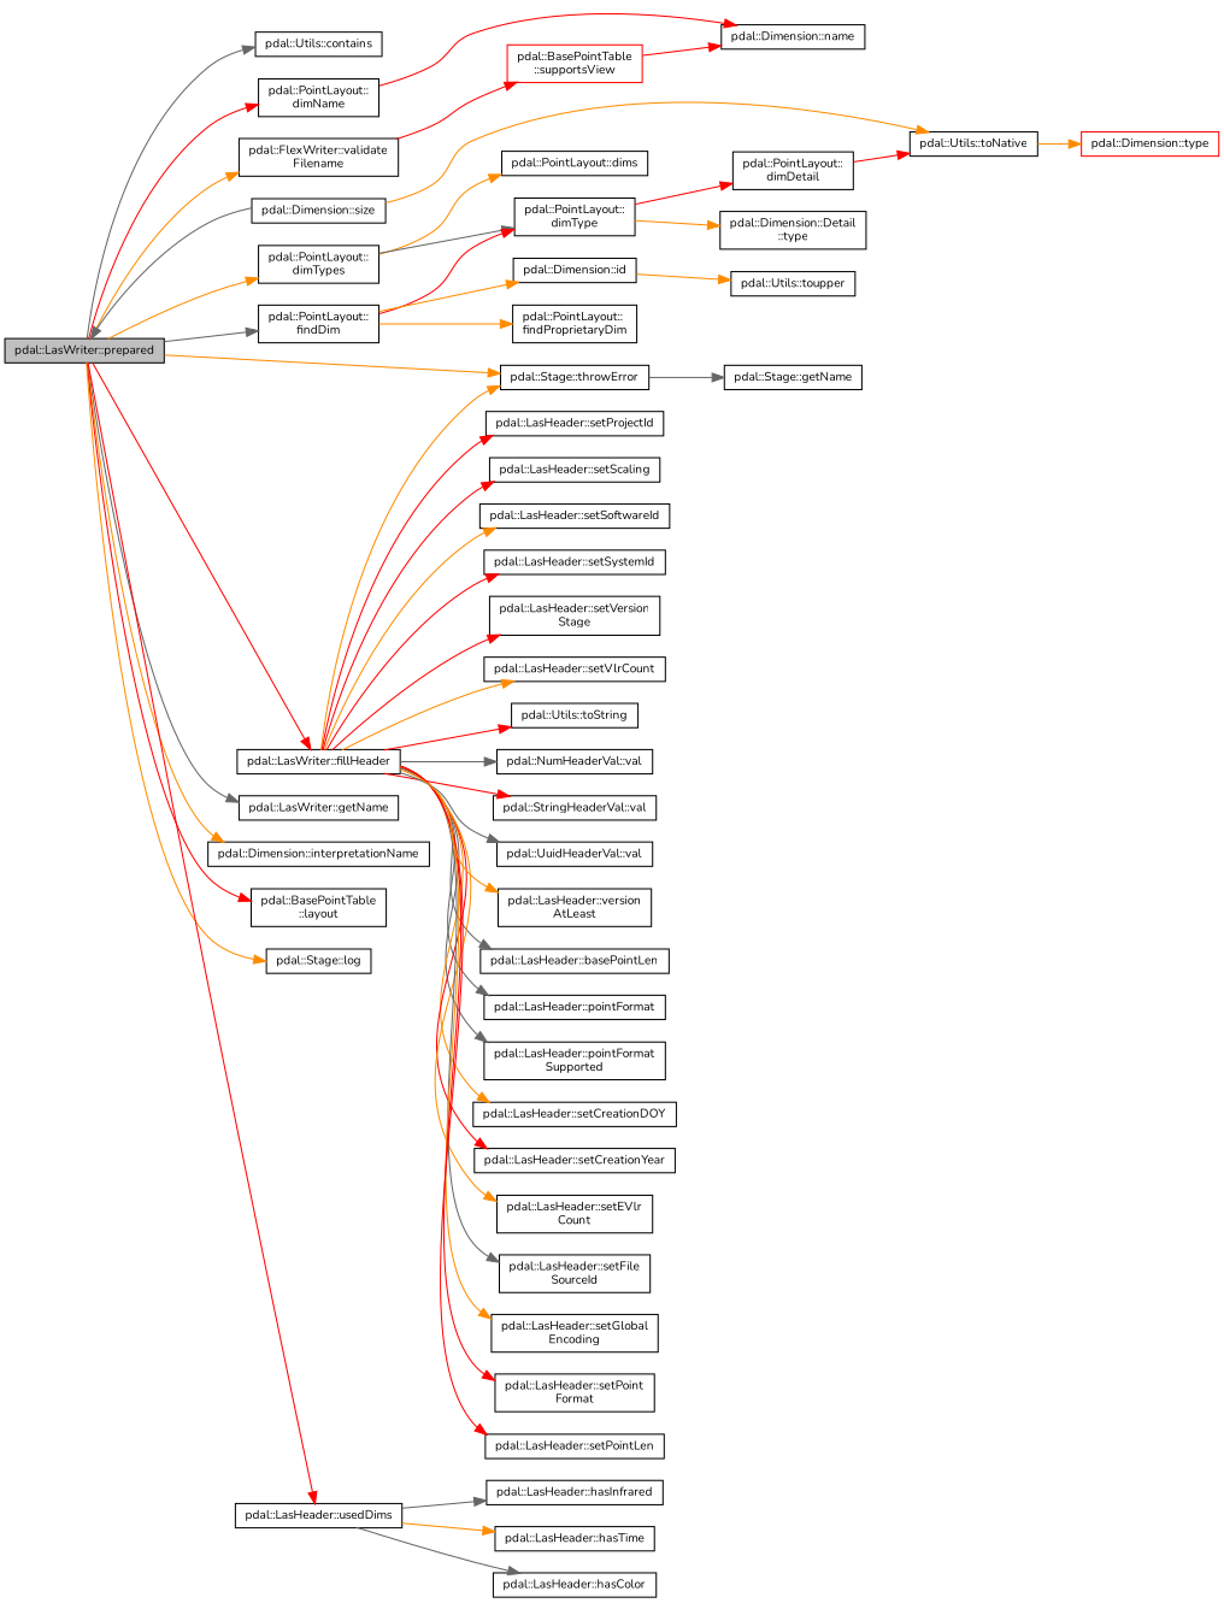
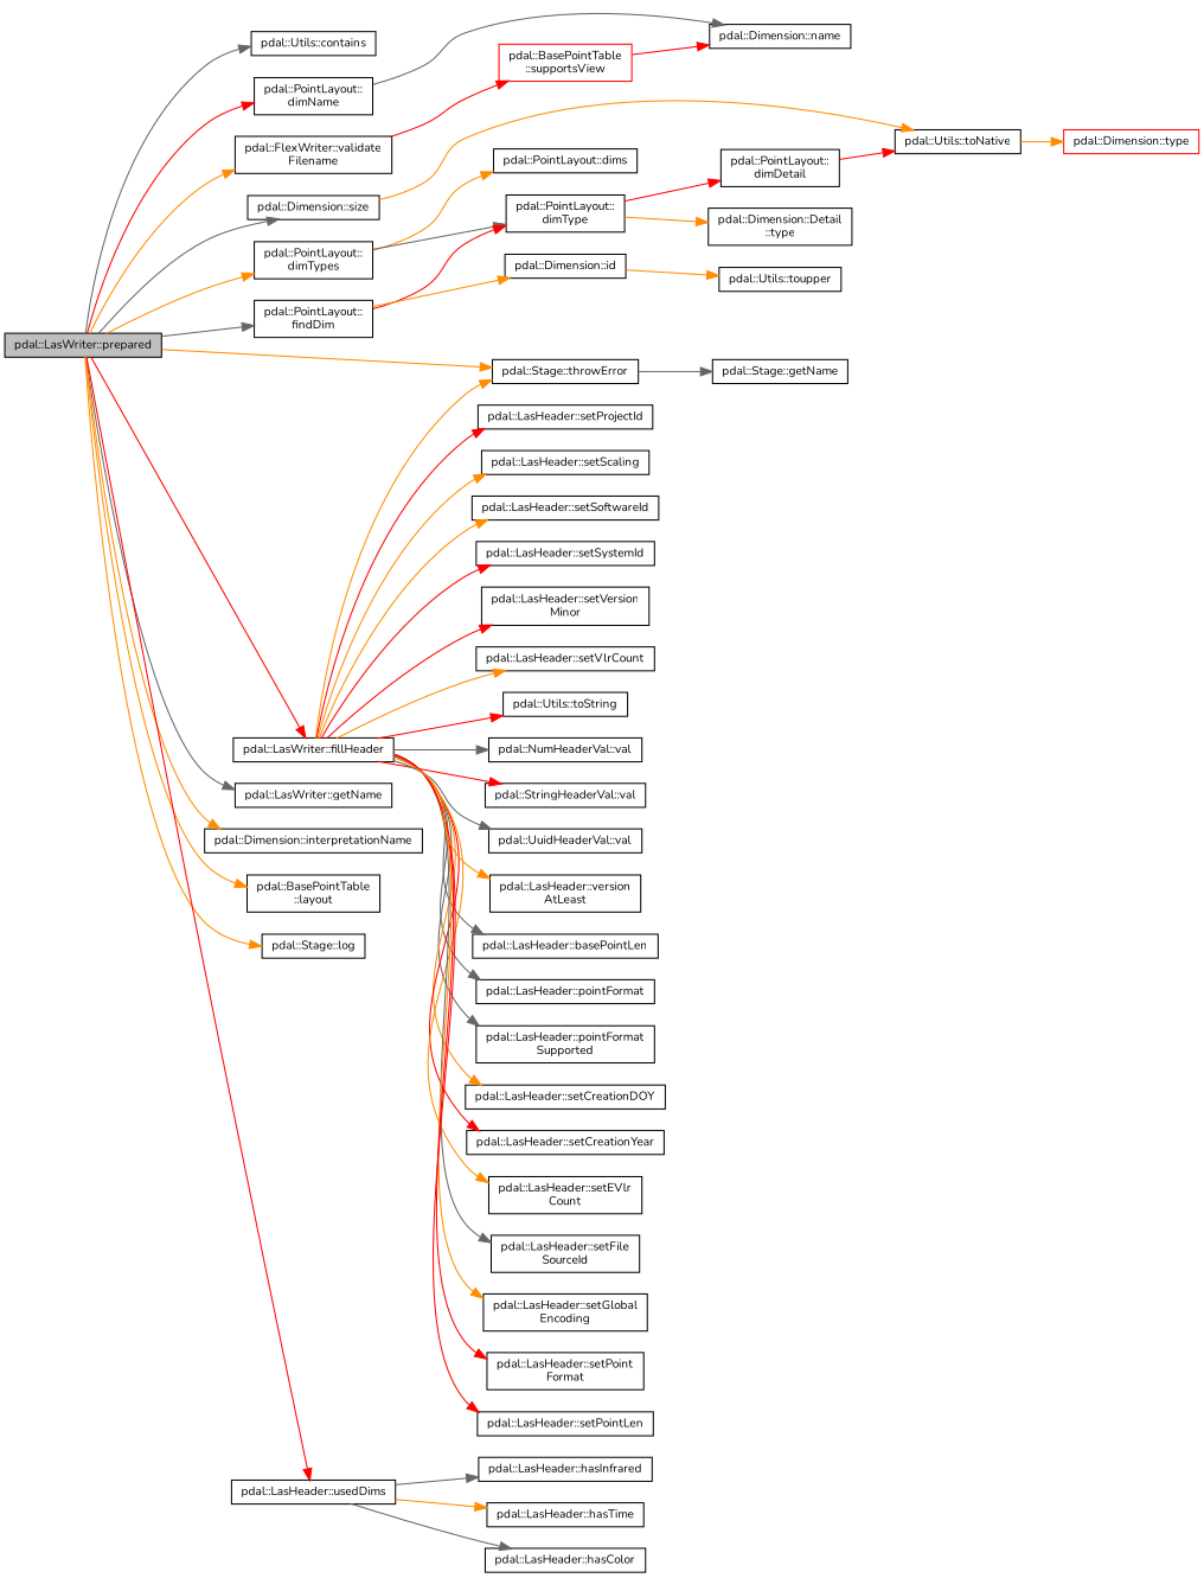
  digraph {
    fontname=Nunito
    rankdir=LR
    node [color=black fillcolor=white fontname=Nunito fontsize=10 shape=record style=filled]
    edge [color=darkorange fontname=Nunito fontsize=10 labelfontname=Helvetica labelfontsize=10 style=solid]
    n1 [fillcolor=grey75 fontcolor=black height=0.2 label="pdal::LasWriter::prepared" width=0.4]
    n2 [height=0.2 label="pdal::Utils::contains" width=0.4]
    n3 [height=0.2 label="pdal::PointLayout::\ldimName" width=0.4]
    n4 [height=0.2 label="pdal::PointLayout::\ldimTypes" width=0.4]
    n5 [height=0.2 label="pdal::LasWriter::fillHeader" width=0.4]
    n6 [height=0.2 label="pdal::Stage::throwError" width=0.4]
    n7 [height=0.2 label="pdal::PointLayout::\lfindDim" width=0.4]
    n8 [height=0.2 label="pdal::LasWriter::getName" width=0.4]
    n9 [height=0.2 label="pdal::Dimension::interpretationName" width=0.4]
    n10 [height=0.2 label="pdal::BasePointTable\l::layout" width=0.4]
    n11 [height=0.2 label="pdal::Stage::log" width=0.4]
    n12 [height=0.2 label="pdal::Dimension::size" width=0.4]
    n13 [height=0.2 label="pdal::LasHeader::usedDims" width=0.4]
    n14 [height=0.2 label="pdal::FlexWriter::validate\lFilename" width=0.4]
    n15 [height=0.2 label="pdal::Dimension::name" width=0.4]
    n16 [height=0.2 label="pdal::PointLayout::dims" width=0.4]
    n17 [height=0.2 label="pdal::PointLayout::\ldimType" width=0.4]
    n18 [height=0.2 label="pdal::LasHeader::basePointLen" width=0.4]
    n19 [height=0.2 label="pdal::LasHeader::pointFormat" width=0.4]
    n20 [height=0.2 label="pdal::LasHeader::pointFormat\lSupported" width=0.4]
    n21 [height=0.2 label="pdal::LasHeader::setCreationDOY" width=0.4]
    n22 [height=0.2 label="pdal::LasHeader::setCreationYear" width=0.4]
    n23 [height=0.2 label="pdal::LasHeader::setEVlr\lCount" width=0.4]
    n24 [height=0.2 label="pdal::LasHeader::setFile\lSourceId" width=0.4]
    n25 [height=0.2 label="pdal::LasHeader::setGlobal\lEncoding" width=0.4]
    n26 [height=0.2 label="pdal::LasHeader::setPoint\lFormat" width=0.4]
    n27 [height=0.2 label="pdal::LasHeader::setPointLen" width=0.4]
    n28 [height=0.2 label="pdal::LasHeader::setProjectId" width=0.4]
    n29 [height=0.2 label="pdal::LasHeader::setScaling" width=0.4]
    n30 [height=0.2 label="pdal::LasHeader::setSoftwareId" width=0.4]
    n31 [height=0.2 label="pdal::LasHeader::setSystemId" width=0.4]
-   n32 [height=0.2 label="pdal::LasHeader::setVersion\lStage" width=0.4]
+   n32 [height=0.2 label="pdal::LasHeader::setVersion\lMinor" width=0.4]
    n33 [height=0.2 label="pdal::LasHeader::setVlrCount" width=0.4]
    n34 [height=0.2 label="pdal::Utils::toString" width=0.4]
    n35 [height=0.2 label="pdal::NumHeaderVal::val" width=0.4]
    n36 [height=0.2 label="pdal::StringHeaderVal::val" width=0.4]
    n37 [height=0.2 label="pdal::UuidHeaderVal::val" width=0.4]
    n38 [height=0.2 label="pdal::LasHeader::version\lAtLeast" width=0.4]
    n39 [height=0.2 label="pdal::Stage::getName" width=0.4]
    n40 [height=0.2 label="pdal::Dimension::id" width=0.4]
-   n41 [height=0.2 label="pdal::PointLayout::\lfindProprietaryDim" width=0.4]
    n42 [height=0.2 label="pdal::Utils::toNative" width=0.4]
    n43 [height=0.2 label="pdal::LasHeader::hasColor" width=0.4]
    n44 [height=0.2 label="pdal::LasHeader::hasInfrared" width=0.4]
    n45 [height=0.2 label="pdal::LasHeader::hasTime" width=0.4]
    n46 [color=red height=0.2 label="pdal::BasePointTable\l::supportsView" width=0.4]
    n47 [height=0.2 label="pdal::PointLayout::\ldimDetail" width=0.4]
    n48 [height=0.2 label="pdal::Dimension::Detail\l::type" width=0.4]
    n49 [color=red height=0.2 label="pdal::Dimension::type" width=0.4]
    n50 [height=0.2 label="pdal::Utils::toupper" width=0.4]
    n1 -> n2 [color=gray40]
    n1 -> n3 [color=red]
    n1 -> n4
    n1 -> n5 [color=red]
    n1 -> n6
    n1 -> n7 [color=gray40]
    n1 -> n8 [color=gray40]
    n1 -> n9
-   n1 -> n10 [color=red]
+   n1 -> n10
    n1 -> n11
-   n12 -> n1 [color=gray40]
+   n1 -> n12 [color=gray40]
    n1 -> n13 [color=red]
    n1 -> n14
-   n3 -> n15 [color=red]
+   n3 -> n15 [color=gray40]
    n4 -> n16
    n4 -> n17 [color=gray40]
    n5 -> n6
    n5 -> n18 [color=gray40]
    n5 -> n19 [color=gray40]
    n5 -> n20 [color=gray40]
    n5 -> n21
    n5 -> n22 [color=red]
    n5 -> n23
    n5 -> n24 [color=gray40]
    n5 -> n25
    n5 -> n26 [color=red]
    n5 -> n27 [color=red]
    n5 -> n28 [color=red]
-   n5 -> n29 [color=red]
+   n5 -> n29
    n5 -> n30
    n5 -> n31 [color=red]
    n5 -> n32 [color=red]
    n5 -> n33
    n5 -> n34 [color=red]
    n5 -> n35 [color=gray40]
    n5 -> n36 [color=red]
    n5 -> n37 [color=gray40]
    n5 -> n38
    n6 -> n39 [color=gray40]
    n7 -> n17 [color=red]
    n7 -> n40
-   n7 -> n41
    n12 -> n42
    n13 -> n43 [color=gray40]
    n13 -> n44 [color=gray40]
    n13 -> n45
    n14 -> n46 [color=red]
    n17 -> n47 [color=red]
    n17 -> n48
    n40 -> n50
    n42 -> n49
    n46 -> n15 [color=red]
    n47 -> n42 [color=red]
  }
